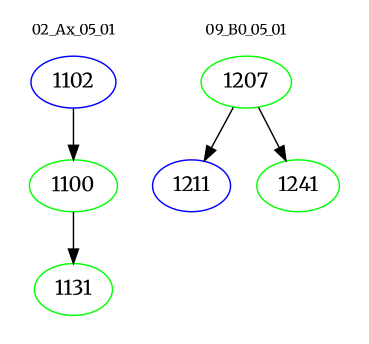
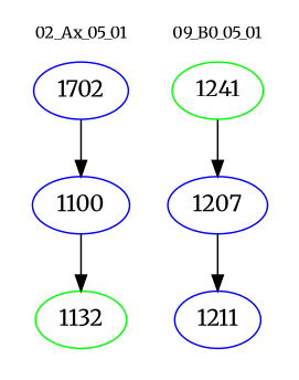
  digraph {
    fontname=Merriweather
    node [color=green fontname=Merriweather]
    edge [color=black fontname=Merriweather]
-   n1 [color=blue label=1102]
-   n2 [label=1100]
-   n3 [label=1131]
+   n1 [color=blue label=1702]
+   n2 [color=blue label=1100]
+   n3 [label=1132]
    n4 [color=blue label=1211]
-   n5 [label=1207]
+   n5 [color=blue label=1207]
    n6 [label=1241]
    subgraph cluster_1 {
      color=white
      fontsize=10
      label="02_Ax_05_01"
      n1
      n2
      n3
    }
    subgraph cluster_2 {
      color=white
      fontsize=10
      label="09_B0_05_01"
      n4
      n5
      n6
    }
    n1 -> n2
    n2 -> n3
    n5 -> n4
-   n5 -> n6
+   n6 -> n5
  }
